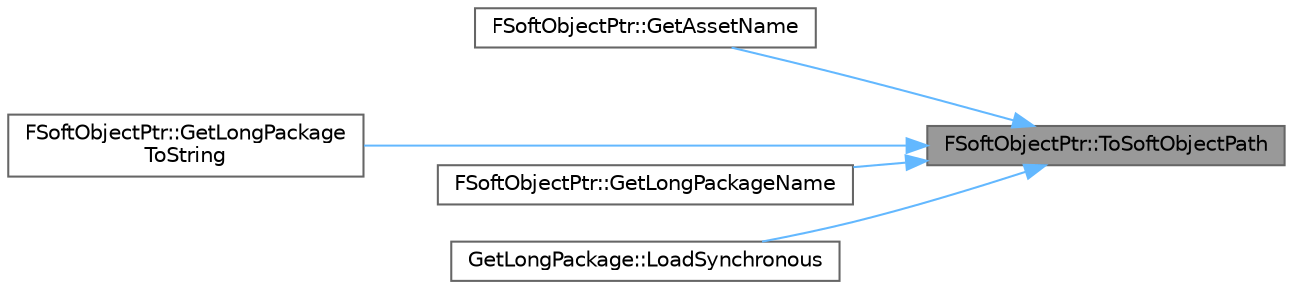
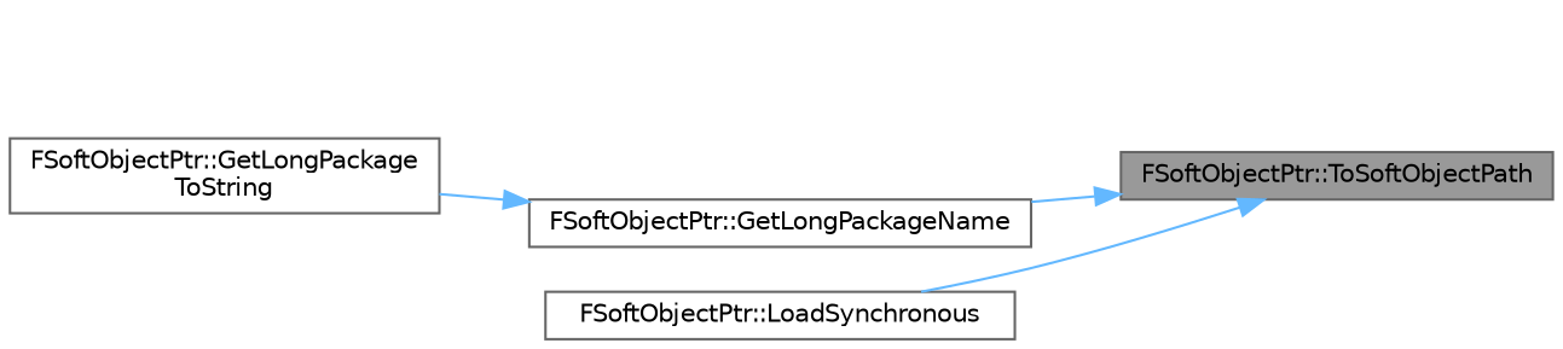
  digraph {
    rankdir=RL
    node [color=grey40 fillcolor=white fontname=Helvetica fontsize=10 shape=box style=filled]
    edge [color=steelblue1 dir=back fontname=Helvetica fontsize=10 labelfontname=Helvetica labelfontsize=10 style=solid]
    n1 [color=gray40 fillcolor=grey60 fontcolor=black height=0.2 label="FSoftObjectPtr::ToSoftObjectPath" width=0.4]
-   n2 [height=0.2 label="FSoftObjectPtr::GetAssetName" width=0.4]
    n3 [height=0.2 label="FSoftObjectPtr::GetLongPackage\lToString" width=0.4]
    n4 [height=0.2 label="FSoftObjectPtr::GetLongPackageName" width=0.4]
-   n5 [height=0.2 label="GetLongPackage::LoadSynchronous" width=0.4]
-   n1 -> n2
-   n1 -> n3
+   n5 [height=0.2 label="FSoftObjectPtr::LoadSynchronous" width=0.4]
+   n4 -> n3
    n1 -> n4
    n1 -> n5
  }
